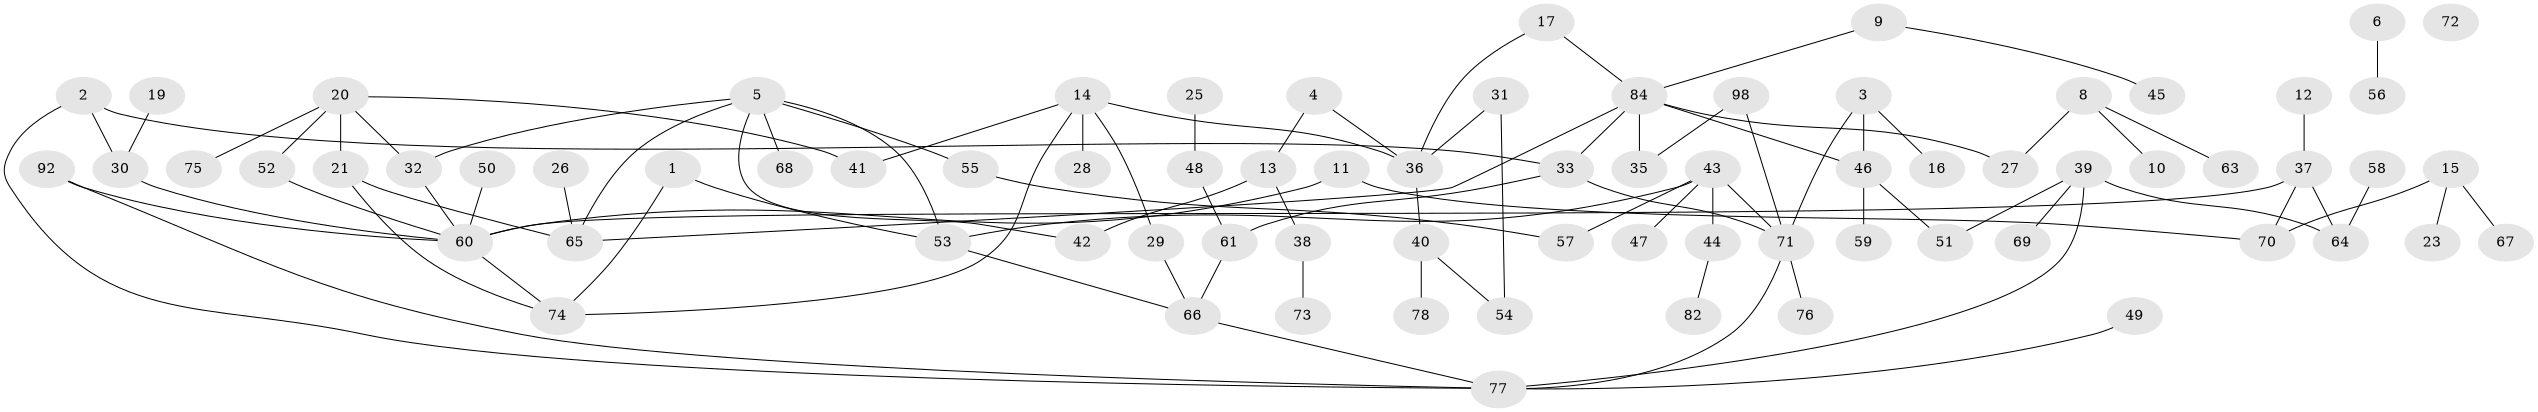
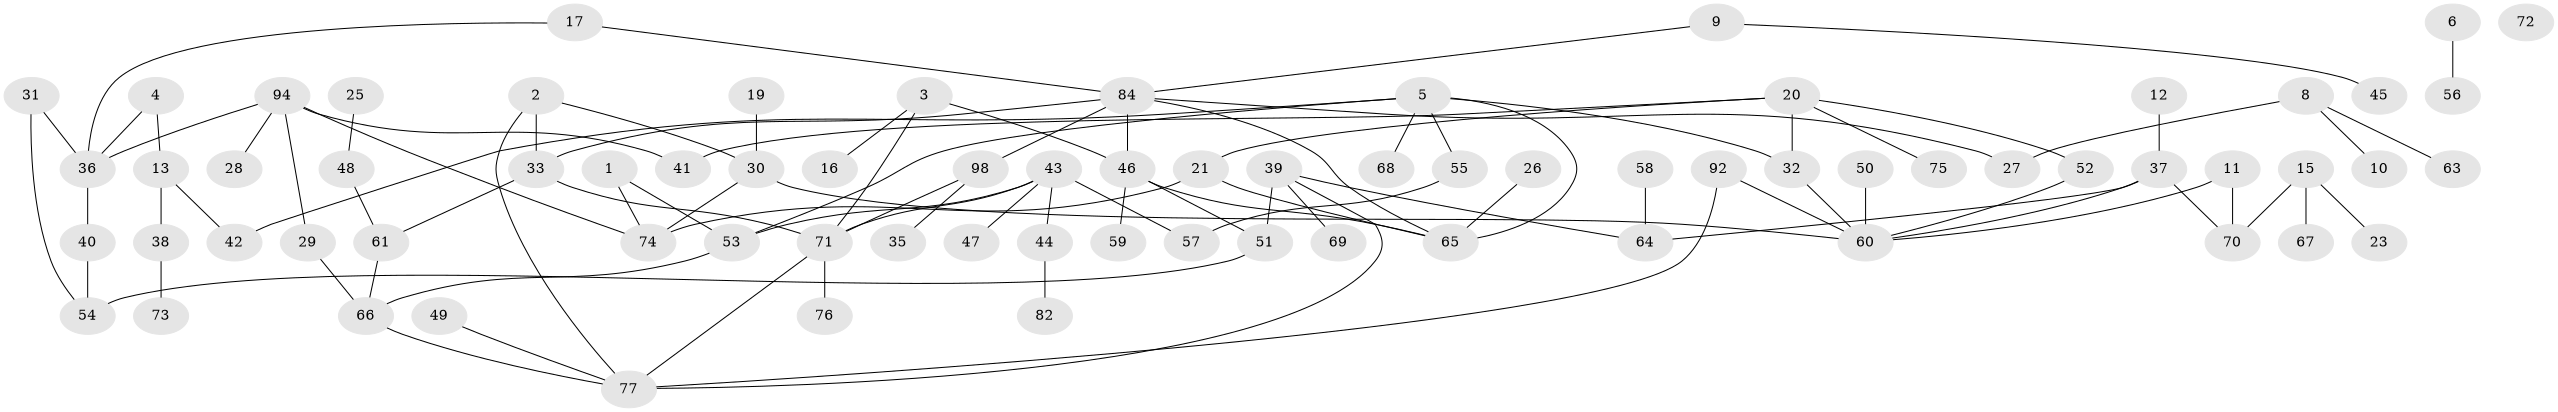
  graph {
    node [color=gray90 style=filled]
    1
    53
    74
    66
    2
    30
    33
    77
    20
    32
    41
    21
    52
    75
    60
    71
    61
    3
    16
    46
    65
    51
    59
    76
    4
    13
    36
    42
    38
    40
    5
    55
    68
    48
    57
    6
    56
    8
    10
    63
    27
    n42 [label=84]
    9
    45
    35
    11
    70
    12
    37
    64
    73
-   14
+   14 [label=94]
    28
    29
    15
    23
    67
    17
    19
    n60 [label=98]
    n61 [label=92]
    25
    26
    31
    54
-   78
    39
    69
    43
    44
    47
    n72 [label=82]
    49
    50
    58
    72
    1 -- 53
    1 -- 74
    53 -- 66
    66 -- 77
    2 -- 30
    2 -- 33
    2 -- 77
    30 -- 60
    33 -- 71
    33 -- 61
    20 -- 32
    20 -- 41
    20 -- 21
    20 -- 52
    20 -- 75
    32 -- 60
    21 -- 74
    21 -- 65
    52 -- 60
-   60 -- 74
+   30 -- 74
    71 -- 77
    71 -- 76
    61 -- 66
    3 -- 71
    3 -- 16
    3 -- 46
+   46 -- 65
    46 -- 51
    46 -- 59
+   51 -- 54
    4 -- 13
    4 -- 36
    13 -- 42
    13 -- 38
    36 -- 40
    38 -- 73
    40 -- 54
-   40 -- 78
    5 -- 53
    5 -- 32
    5 -- 65
    5 -- 42
    5 -- 55
    5 -- 68
    55 -- 57
    48 -- 61
    6 -- 56
    8 -- 10
    8 -- 63
    8 -- 27
    n42 -- 33
    n42 -- 46
    n42 -- 65
    n42 -- 27
-   n42 -- 35
+   n42 -- n60
    9 -- n42
    9 -- 45
    11 -- 60
    11 -- 70
    12 -- 37
    37 -- 60
    37 -- 70
    37 -- 64
    14 -- 74
    14 -- 41
    14 -- 36
    14 -- 28
    14 -- 29
    29 -- 66
    15 -- 70
    15 -- 23
    15 -- 67
    17 -- 36
    17 -- n42
    19 -- 30
    n60 -- 71
    n60 -- 35
    n61 -- 77
    n61 -- 60
    25 -- 48
    26 -- 65
    31 -- 36
    31 -- 54
    39 -- 77
    39 -- 51
    39 -- 64
    39 -- 69
    43 -- 53
    43 -- 71
    43 -- 57
    43 -- 44
    43 -- 47
    44 -- n72
    49 -- 77
    50 -- 60
    58 -- 64
  }
